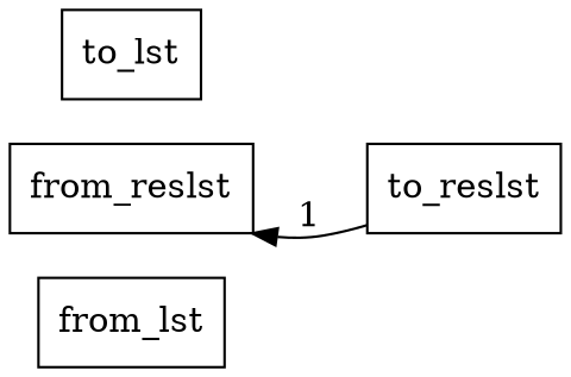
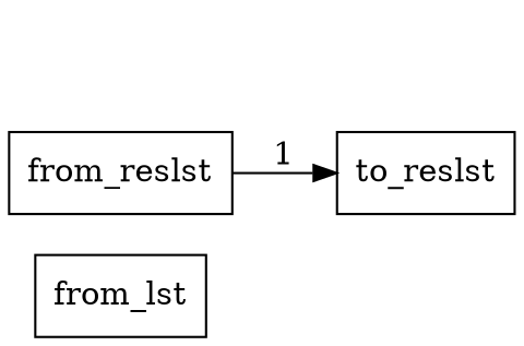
  digraph {
    rankdir=LR
    node [fillcolor=white shape=box style=filled]
    n1 [label=<from_lst>]
    n2 [label=<from_reslst>]
    n3 [label=<to_reslst>]
-   n4 [label=<to_lst>]
-   n3 -> n2 [label=1]
+   n2 -> n3 [label=1]
  }
